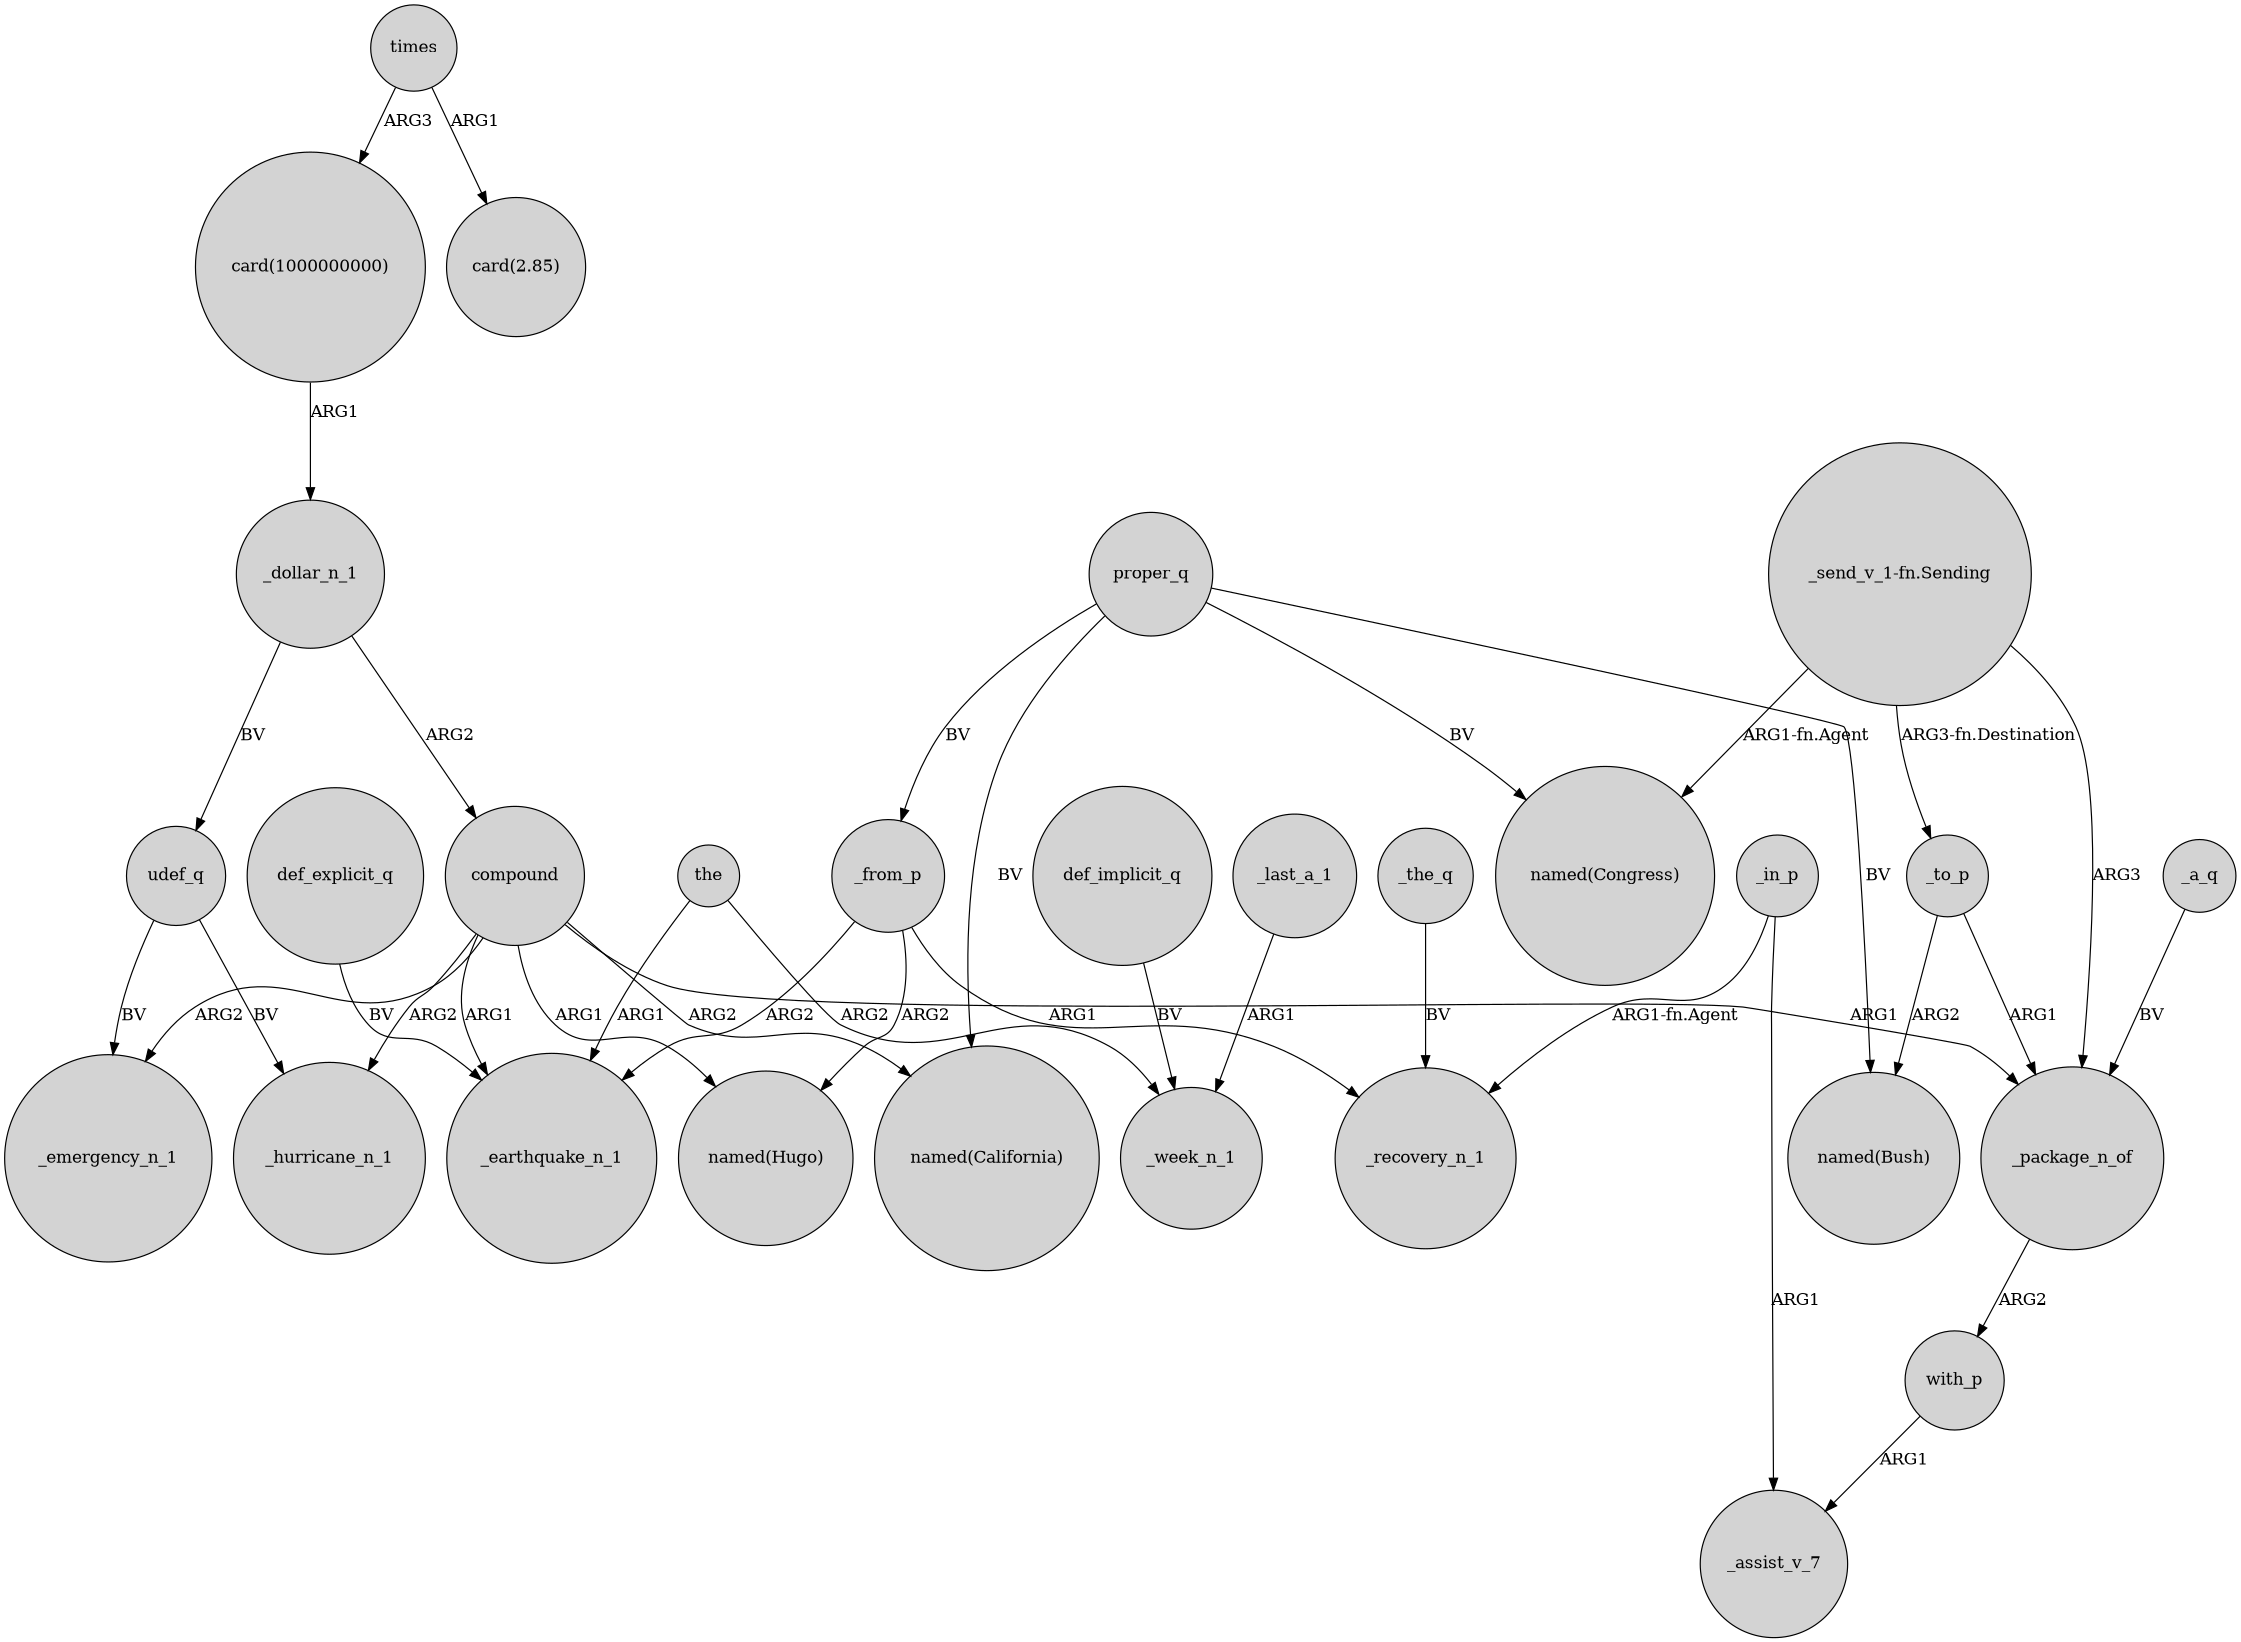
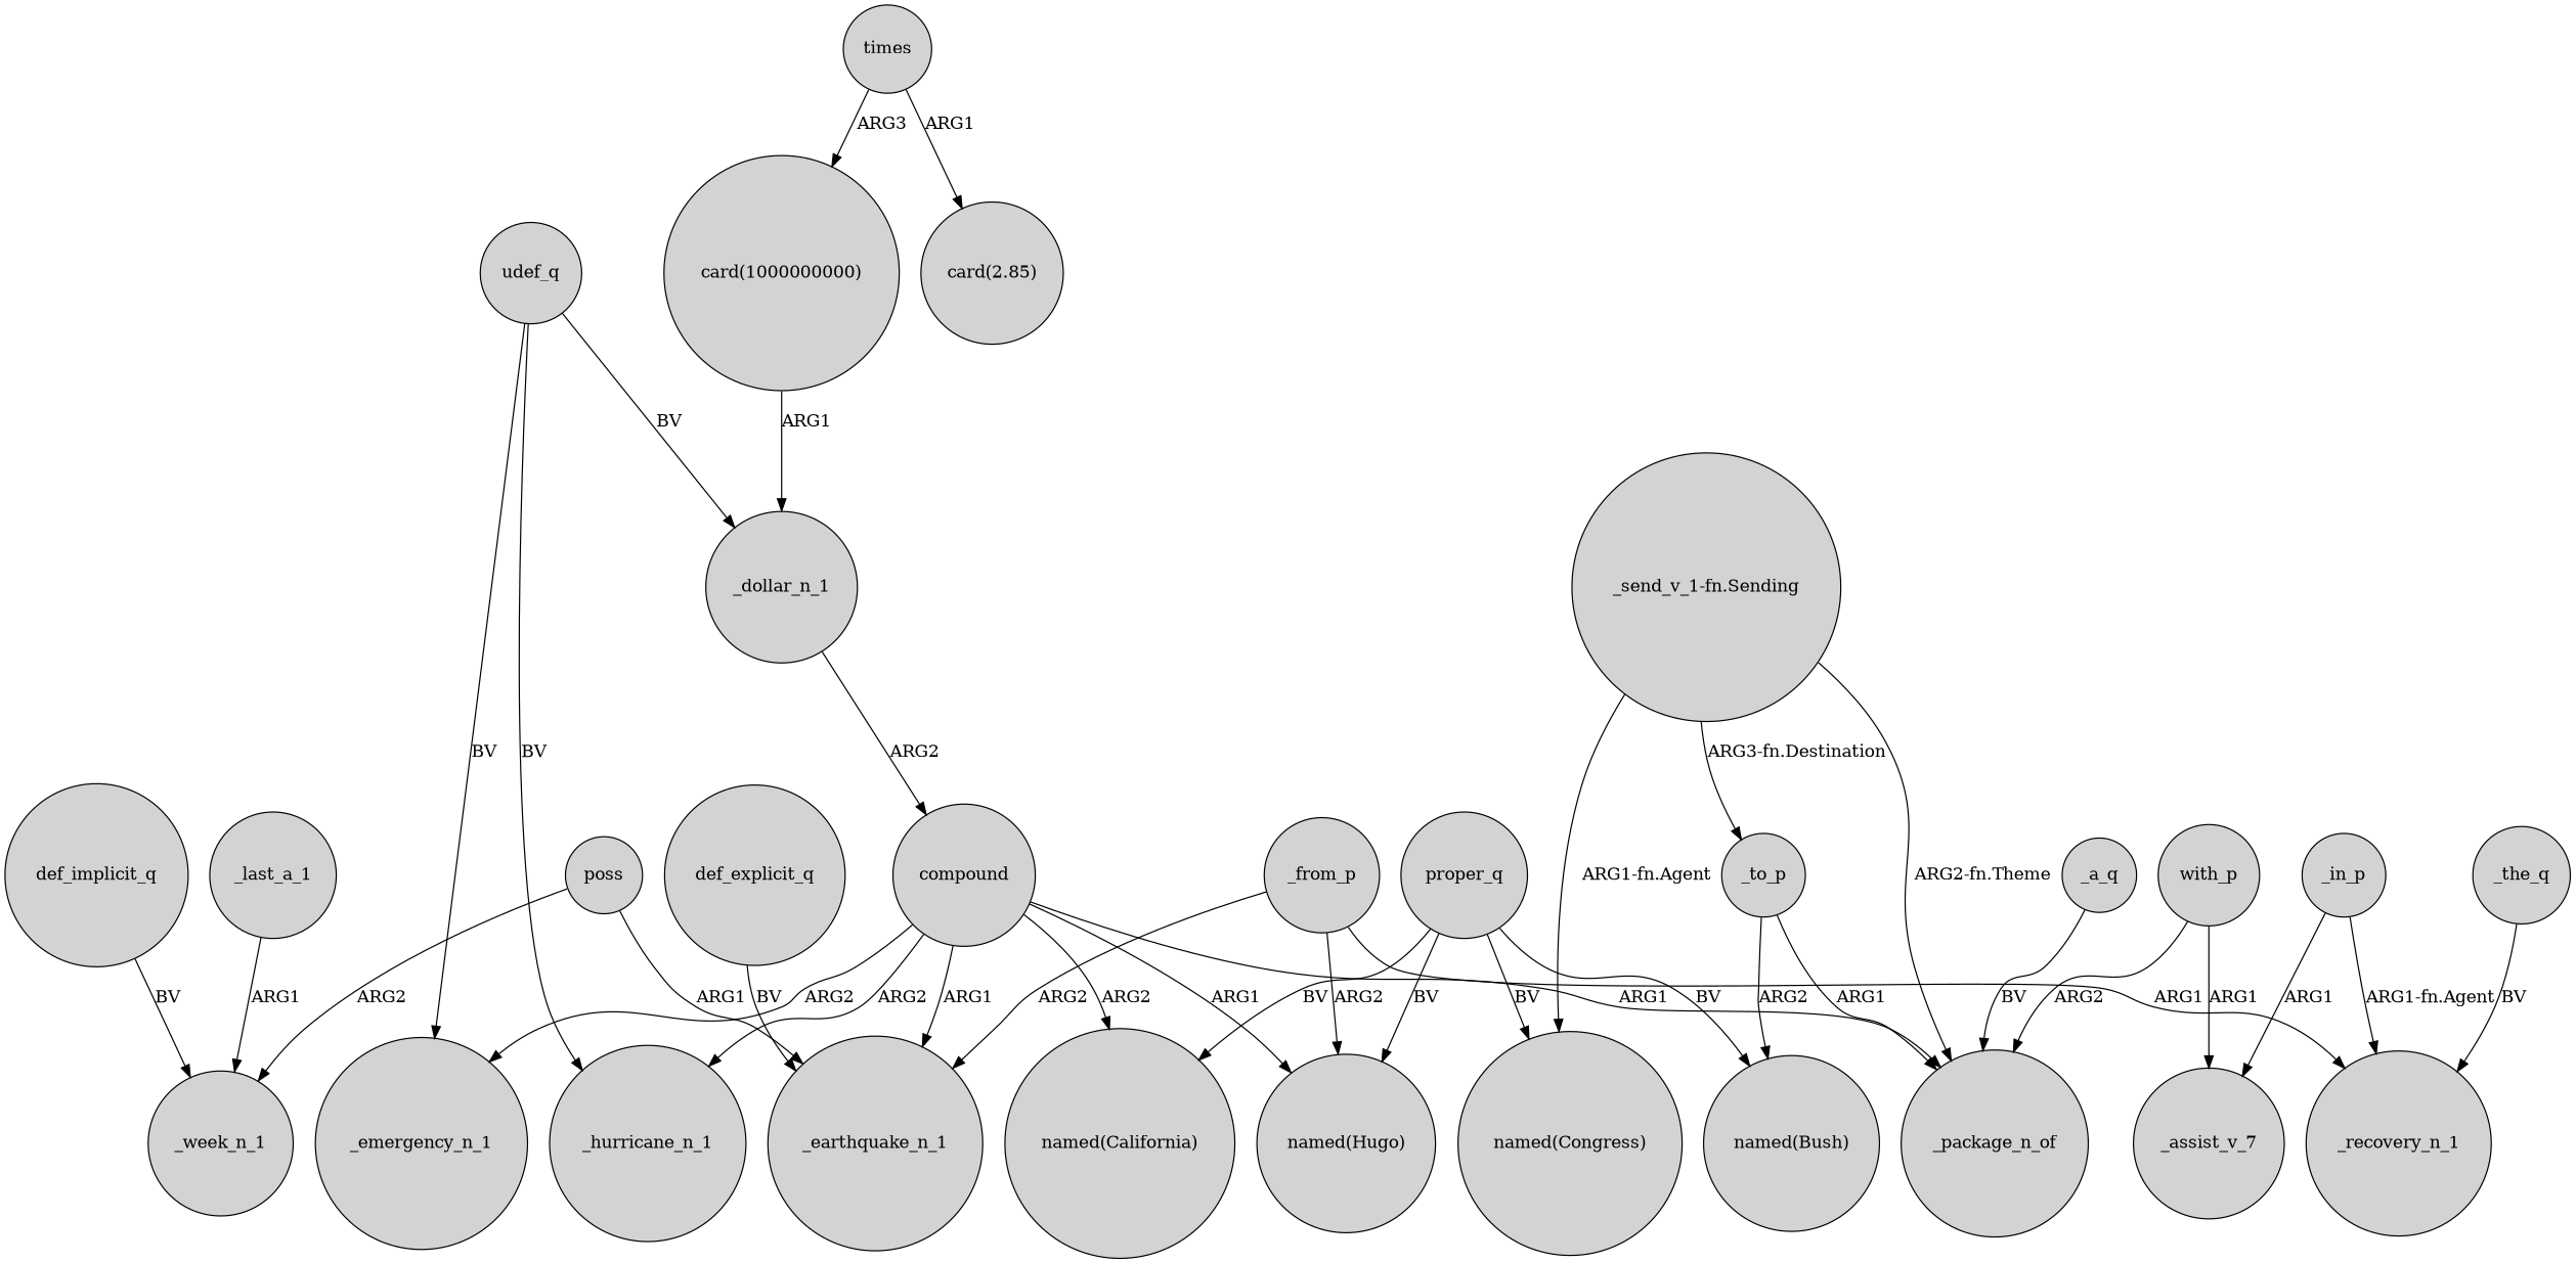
  digraph {
    node [shape=circle style=filled]
    compound
    _emergency_n_1
    _earthquake_n_1
    "named(Hugo)"
    _package_n_of
    "named(California)"
    _hurricane_n_1
    _dollar_n_1
    with_p
    n10 [label=_assist_v_7]
    def_explicit_q
    def_implicit_q
    _week_n_1
    _to_p
    "named(Bush)"
-   poss [label=the]
+   poss
    "_send_v_1-fn.Sending"
    "named(Congress)"
    proper_q
    _in_p
    _recovery_n_1
    times
    "card(1000000000)"
    "card(2.85)"
    _from_p
    udef_q
    _the_q
    _last_a_1
    _a_q
    compound -> _emergency_n_1 [label=ARG2]
    compound -> _earthquake_n_1 [label=ARG1]
    compound -> "named(Hugo)" [label=ARG1]
    compound -> _package_n_of [label=ARG1]
    compound -> "named(California)" [label=ARG2]
    compound -> _hurricane_n_1 [label=ARG2]
    _dollar_n_1 -> compound [label=ARG2]
-   _package_n_of -> with_p [label=ARG2]
+   with_p -> _package_n_of [label=ARG2]
    with_p -> n10 [label=ARG1]
    def_explicit_q -> _earthquake_n_1 [label=BV]
    def_implicit_q -> _week_n_1 [label=BV]
    _to_p -> _package_n_of [label=ARG1]
    _to_p -> "named(Bush)" [label=ARG2]
    poss -> _earthquake_n_1 [label=ARG1]
    poss -> _week_n_1 [label=ARG2]
-   "_send_v_1-fn.Sending" -> _package_n_of [label=ARG3]
+   "_send_v_1-fn.Sending" -> _package_n_of [label="ARG2-fn.Theme"]
    "_send_v_1-fn.Sending" -> _to_p [label="ARG3-fn.Destination"]
    "_send_v_1-fn.Sending" -> "named(Congress)" [label="ARG1-fn.Agent"]
-   proper_q -> _from_p [label=BV]
+   proper_q -> "named(Hugo)" [label=BV]
    proper_q -> "named(California)" [label=BV]
    proper_q -> "named(Bush)" [label=BV]
    proper_q -> "named(Congress)" [label=BV]
    _in_p -> n10 [label=ARG1]
    _in_p -> _recovery_n_1 [label="ARG1-fn.Agent"]
    times -> "card(1000000000)" [label=ARG3]
    times -> "card(2.85)" [label=ARG1]
    "card(1000000000)" -> _dollar_n_1 [label=ARG1]
    _from_p -> _earthquake_n_1 [label=ARG2]
    _from_p -> "named(Hugo)" [label=ARG2]
    _from_p -> _recovery_n_1 [label=ARG1]
    udef_q -> _emergency_n_1 [label=BV]
    udef_q -> _hurricane_n_1 [label=BV]
-   _dollar_n_1 -> udef_q [label=BV]
+   udef_q -> _dollar_n_1 [label=BV]
    _the_q -> _recovery_n_1 [label=BV]
    _last_a_1 -> _week_n_1 [label=ARG1]
    _a_q -> _package_n_of [label=BV]
  }
